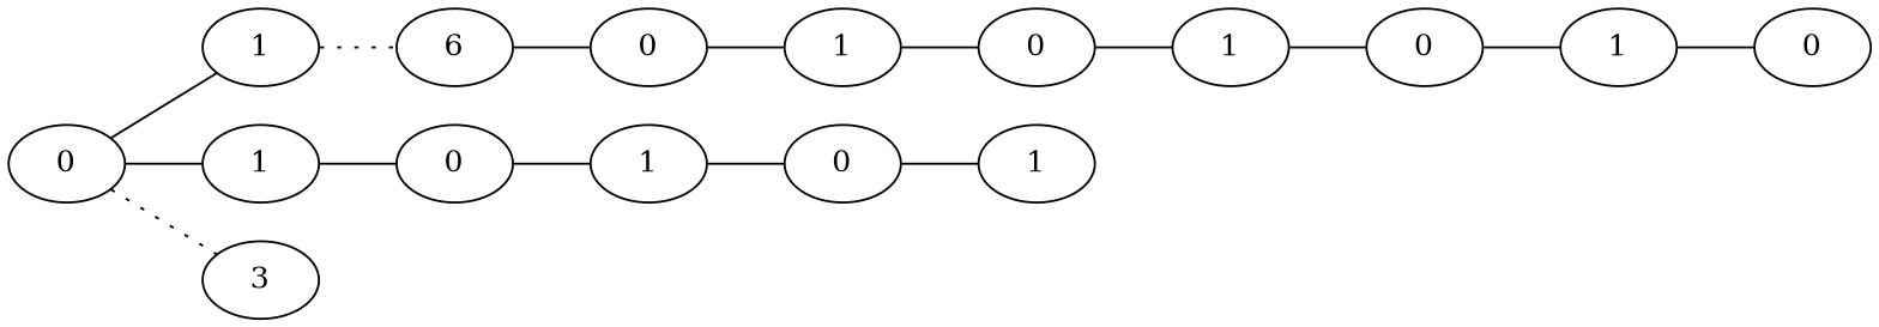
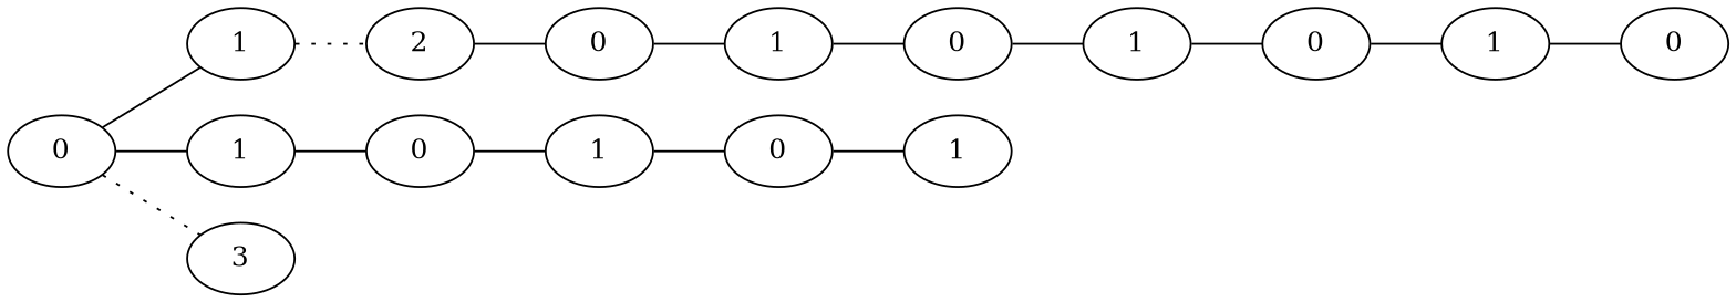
  graph {
    rankdir=LR
    n1 [label=0]
    n2 [label=1]
    n3 [label=1]
    n4 [label=3]
-   n5 [label=6]
+   n5 [label=2]
    n6 [label=0]
    n7 [label=1]
    n8 [label=0]
    n9 [label=1]
    n10 [label=0]
    n11 [label=1]
    n12 [label=0]
    n13 [label=0]
    n14 [label=1]
    n15 [label=0]
    n16 [label=1]
    n1 -- n2
    n1 -- n3
    n1 -- n4 [style=dotted]
    n2 -- n5 [style=dotted]
    n3 -- n13
    n5 -- n6
    n6 -- n7
    n7 -- n8
    n8 -- n9
    n9 -- n10
    n10 -- n11
    n11 -- n12
    n13 -- n14
    n14 -- n15
    n15 -- n16
  }
